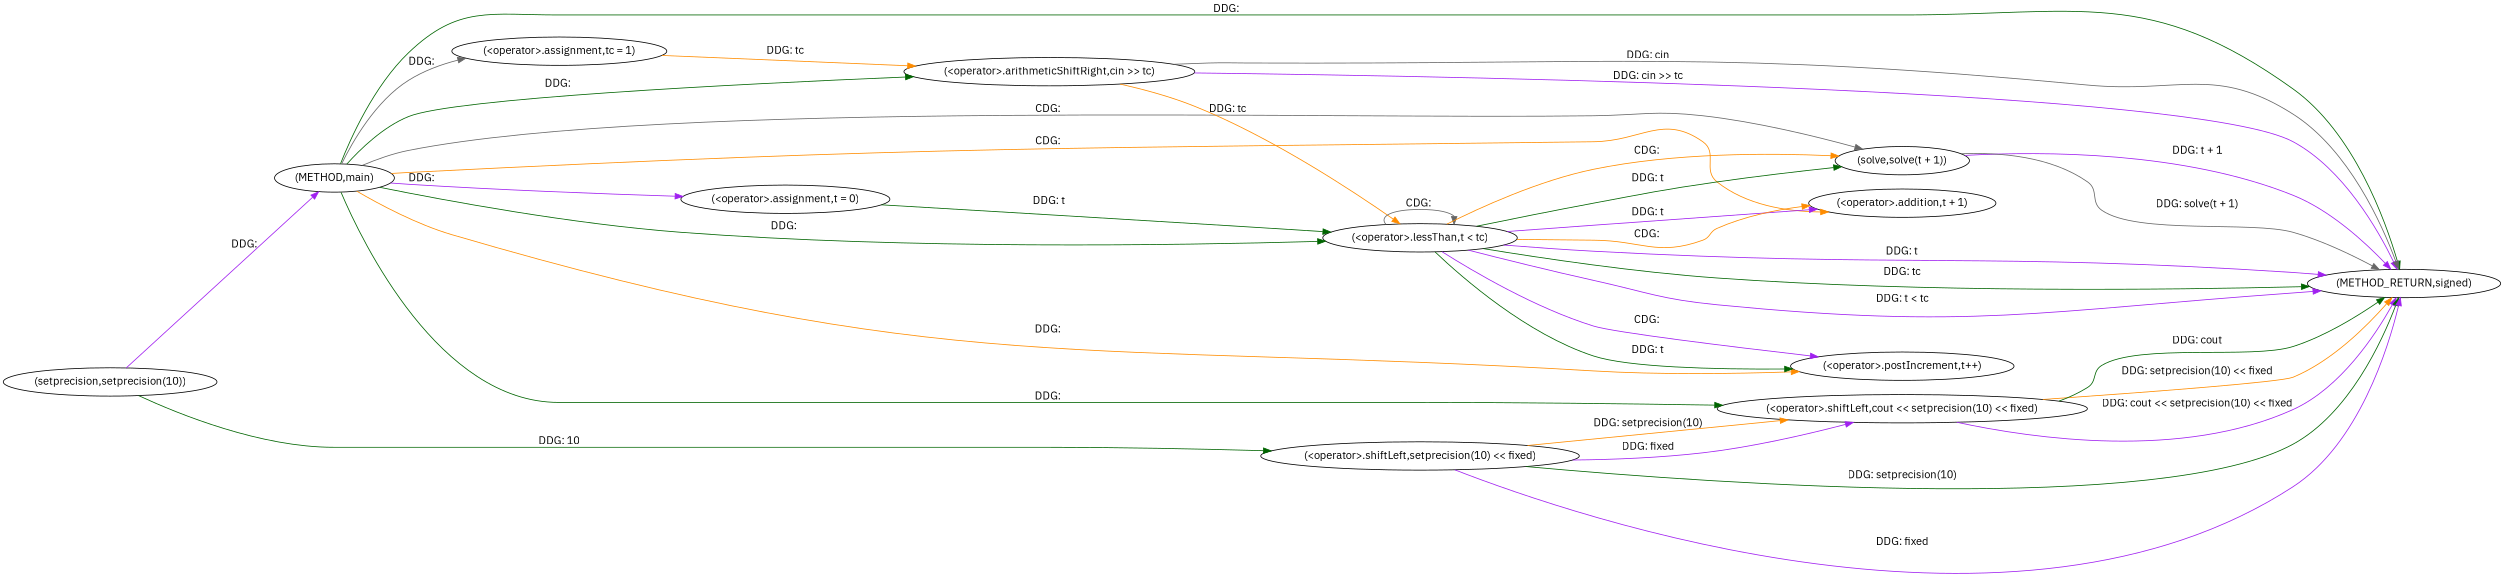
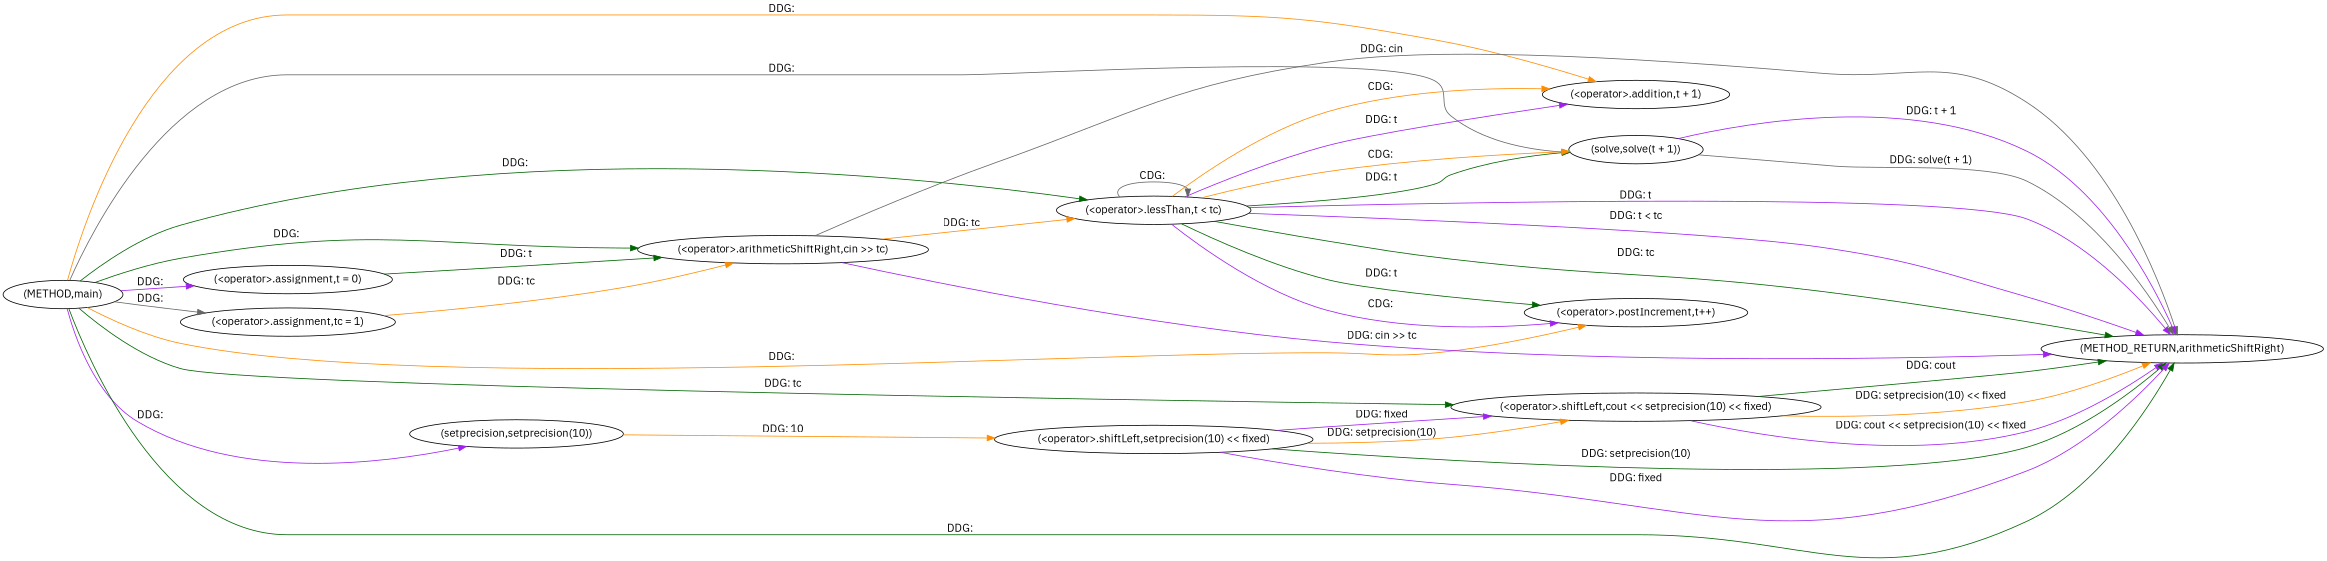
  digraph {
    fontname="IBM Plex Sans"
    rankdir=LR
    node [fontname="IBM Plex Sans"]
    edge [color=darkgreen fontname="IBM Plex Sans"]
    n1 [label="(METHOD,main)"]
    n2 [label="(<operator>.shiftLeft,cout << setprecision(10) << fixed)"]
    n3 [label="(<operator>.assignment,tc = 1)"]
    n4 [label="(<operator>.arithmeticShiftRight,cin >> tc)"]
    n5 [label="(<operator>.assignment,t = 0)"]
    n6 [label="(<operator>.lessThan,t < tc)"]
    n7 [label="(<operator>.postIncrement,t++)"]
    n8 [label="(solve,solve(t + 1))"]
    n9 [label="(setprecision,setprecision(10))"]
    n10 [label="(<operator>.addition,t + 1)"]
-   n11 [label="(METHOD_RETURN,signed)"]
+   n11 [label="(METHOD_RETURN,arithmeticShiftRight)"]
    n12 [label="(<operator>.shiftLeft,setprecision(10) << fixed)"]
-   n1 -> n2 [label="DDG: "]
+   n1 -> n2 [label="DDG: tc"]
    n1 -> n3 [color=gray40 label="DDG: "]
    n1 -> n4 [label="DDG: "]
    n1 -> n5 [color=purple label="DDG: "]
    n1 -> n6 [label="DDG: "]
    n1 -> n7 [color=darkorange label="DDG: "]
-   n1 -> n8 [color=gray40 label="CDG: "]
-   n9 -> n1 [color=purple label="DDG: "]
-   n1 -> n10 [color=darkorange label="CDG: "]
+   n1 -> n8 [color=gray40 label="DDG: "]
+   n1 -> n9 [color=purple label="DDG: "]
+   n1 -> n10 [color=darkorange label="DDG: "]
    n1 -> n11 [label="DDG: "]
    n2 -> n11 [color=darkorange label="DDG: setprecision(10) << fixed"]
    n2 -> n11 [color=purple label="DDG: cout << setprecision(10) << fixed"]
    n2 -> n11 [label="DDG: cout"]
    n3 -> n4 [color=darkorange label="DDG: tc"]
    n4 -> n6 [color=darkorange label="DDG: tc"]
    n4 -> n11 [color=purple label="DDG: cin >> tc"]
    n4 -> n11 [color=gray40 label="DDG: cin"]
-   n5 -> n6 [label="DDG: t"]
+   n5 -> n4 [label="DDG: t"]
    n6 -> n6 [color=gray40 label="CDG: "]
    n6 -> n7 [label="DDG: t"]
    n6 -> n7 [color=purple label="CDG: "]
    n6 -> n8 [label="DDG: t"]
    n6 -> n8 [color=darkorange label="CDG: "]
    n6 -> n10 [color=purple label="DDG: t"]
    n6 -> n10 [color=darkorange label="CDG: "]
    n6 -> n11 [color=purple label="DDG: t"]
    n6 -> n11 [label="DDG: tc"]
    n6 -> n11 [color=purple label="DDG: t < tc"]
    n8 -> n11 [color=purple label="DDG: t + 1"]
    n8 -> n11 [color=gray40 label="DDG: solve(t + 1)"]
-   n9 -> n12 [label="DDG: 10"]
+   n9 -> n12 [color=darkorange label="DDG: 10"]
    n12 -> n2 [color=darkorange label="DDG: setprecision(10)"]
    n12 -> n2 [color=purple label="DDG: fixed"]
    n12 -> n11 [label="DDG: setprecision(10)"]
    n12 -> n11 [color=purple label="DDG: fixed"]
  }
